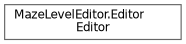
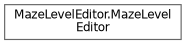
  digraph {
    rankdir=LR
-   n1 [color=grey40 fillcolor=white fontname=Helvetica fontsize=10 height=0.2 label="MazeLevelEditor.Editor\lEditor" shape=box style=filled width=0.4]
+   n1 [color=grey40 fillcolor=white fontname=Helvetica fontsize=10 height=0.2 label="MazeLevelEditor.MazeLevel\lEditor" shape=box style=filled width=0.4]
  }
